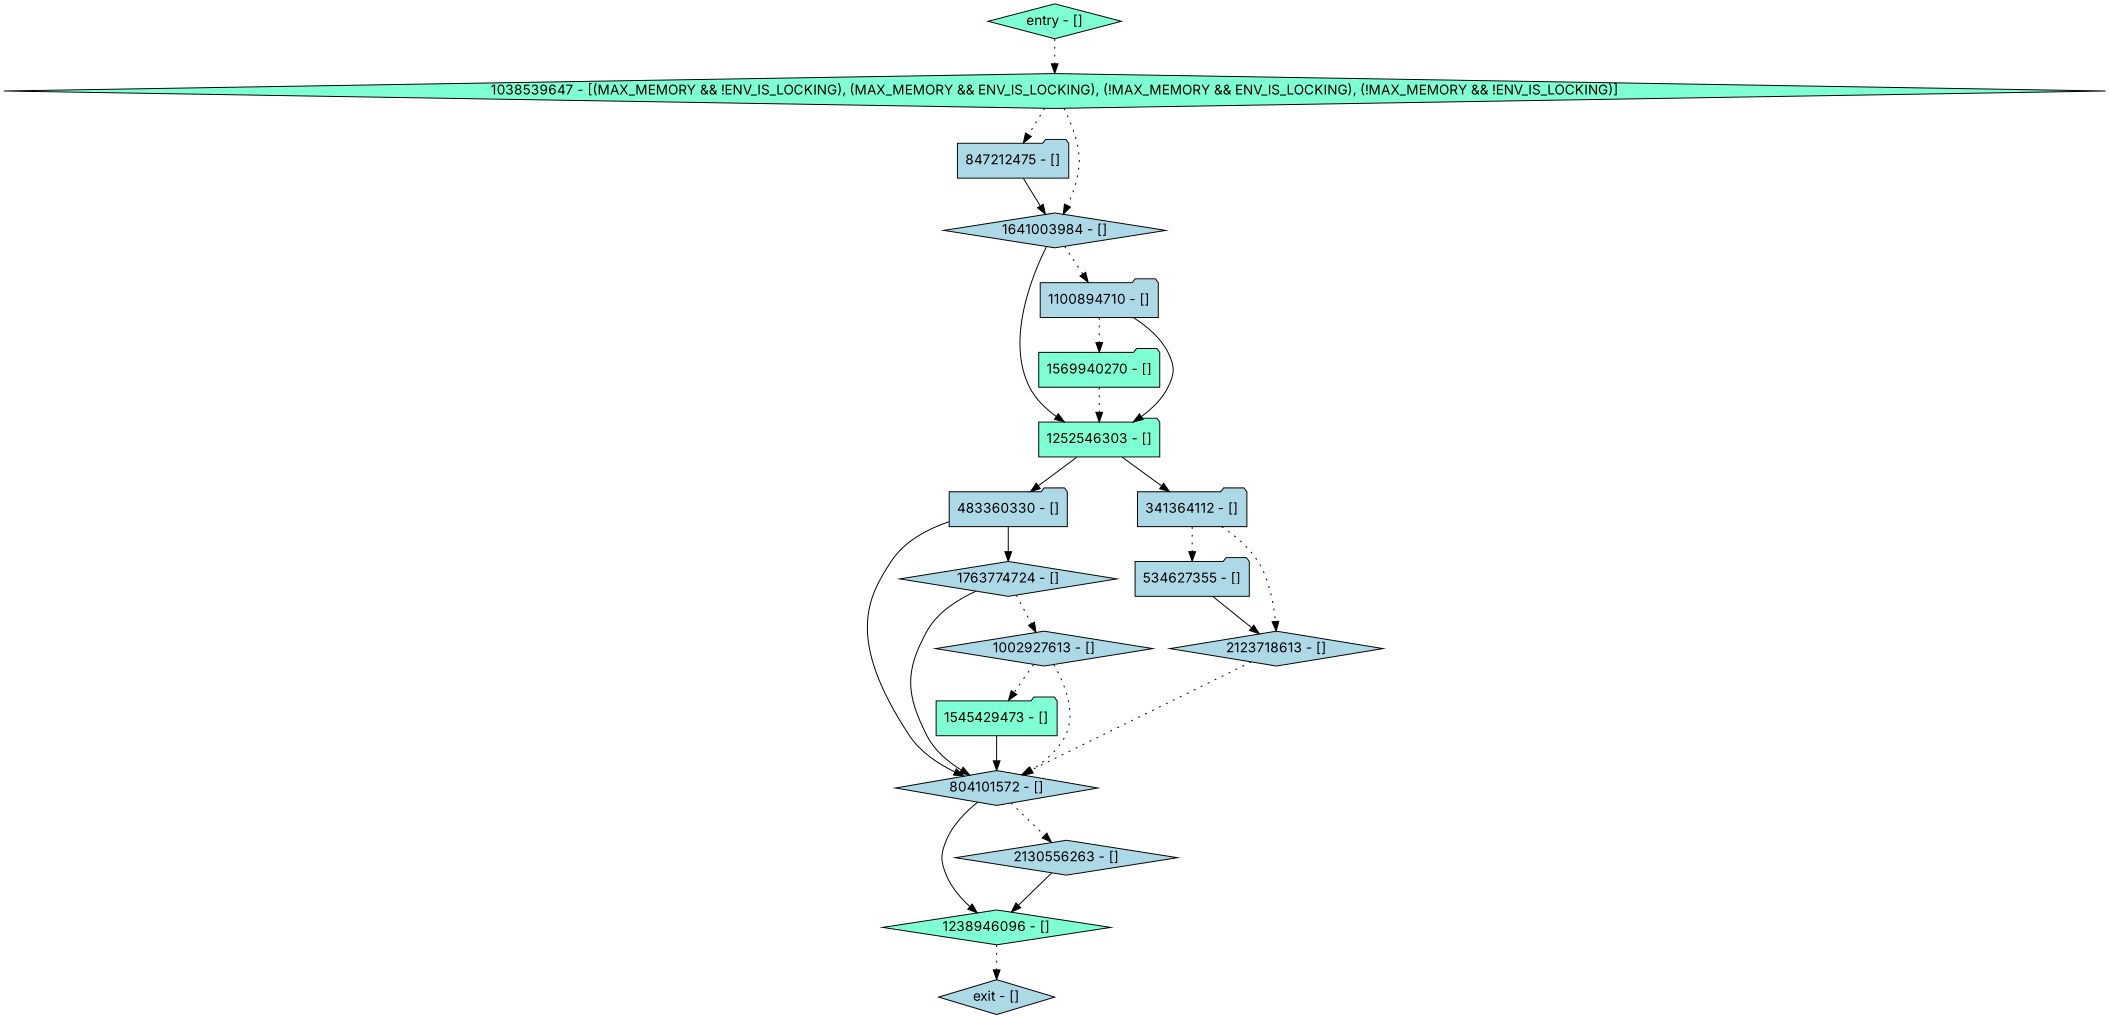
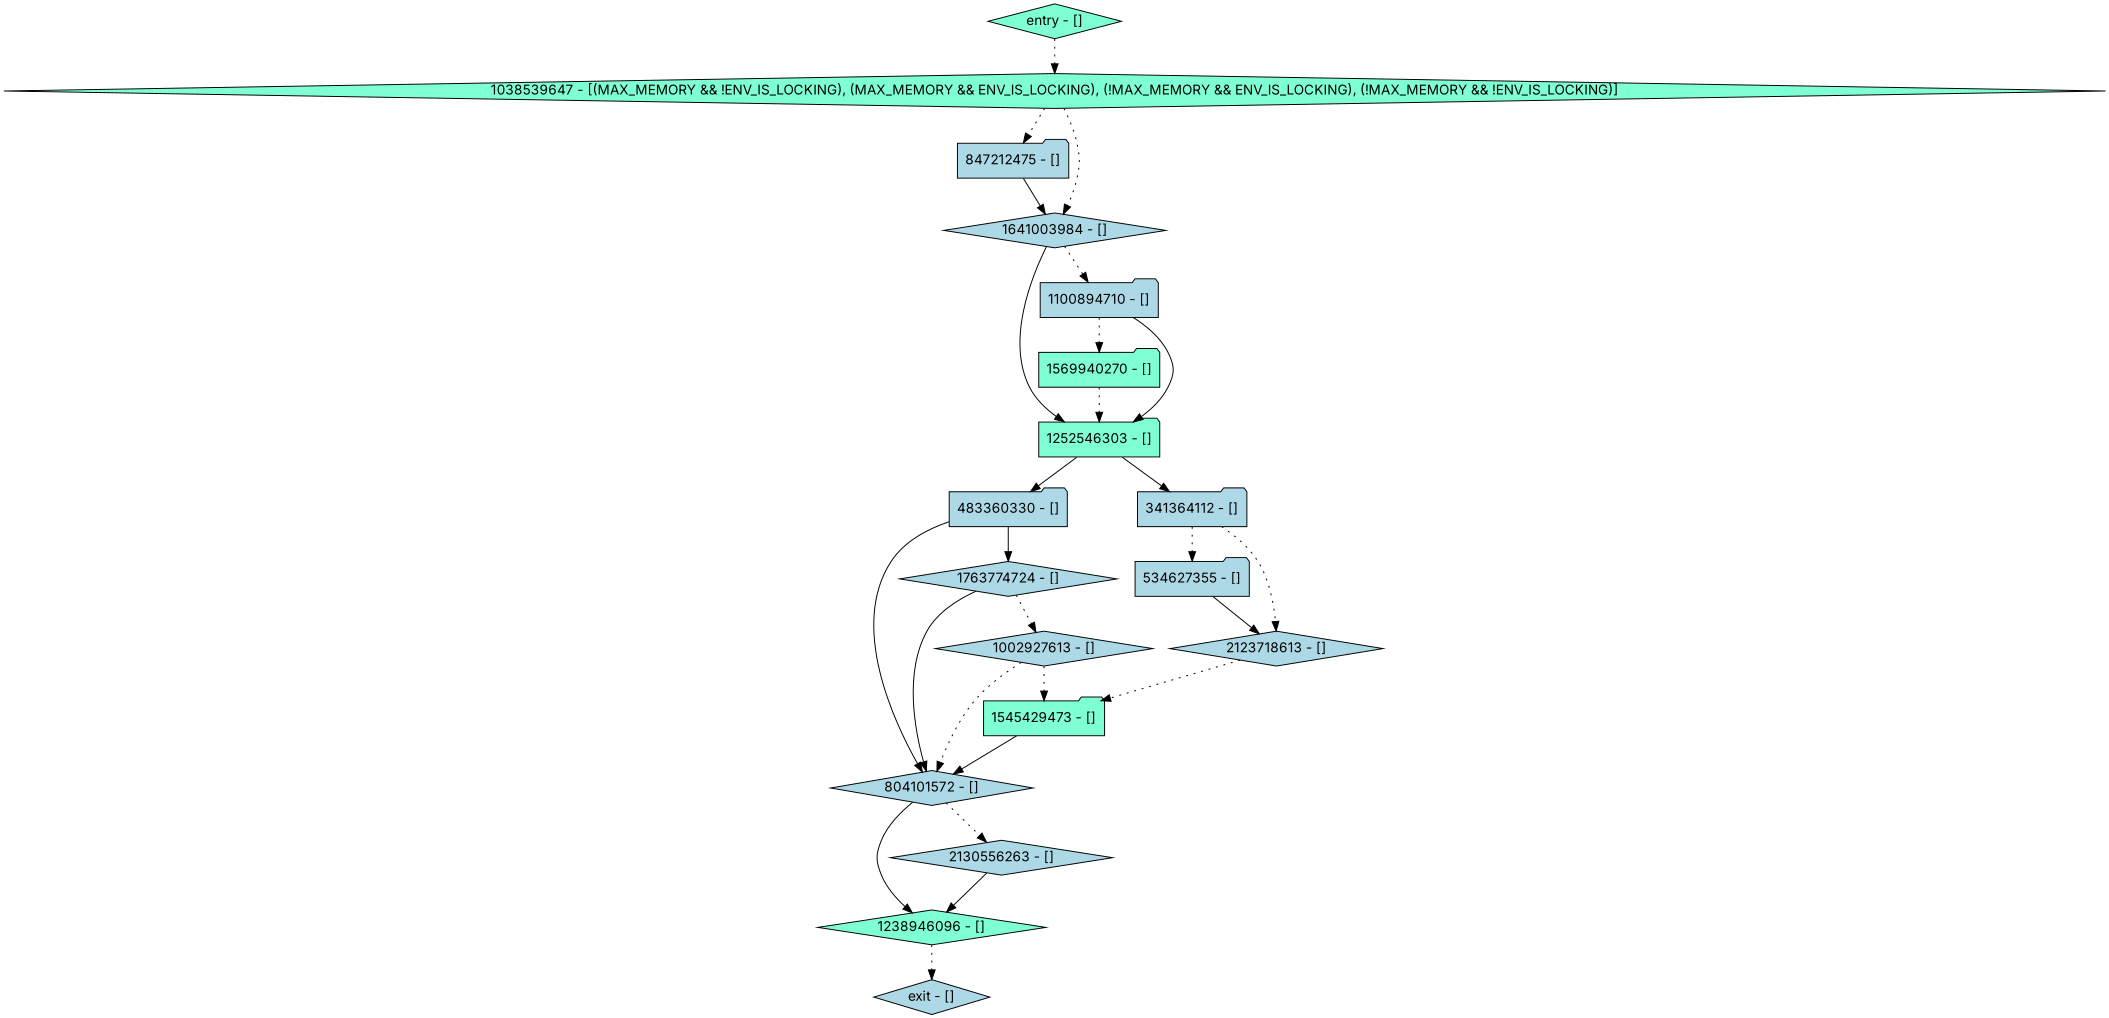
  digraph {
    fontname=Inter
    node [fillcolor=lightblue fontname=Inter shape=diamond style=filled]
    edge [fontname=Inter style=dotted]
    n1 [fillcolor=aquamarine label="1545429473 - []" shape=folder]
    n2 [label="804101572 - []"]
    n3 [fillcolor=aquamarine label="1238946096 - []"]
    n4 [label="2130556263 - []"]
    n5 [label="534627355 - []" shape=folder]
    n6 [label="2123718613 - []"]
    n7 [label="exit - []"]
    n8 [label="1002927613 - []"]
    n9 [fillcolor=aquamarine label="1569940270 - []" shape=folder]
    n10 [fillcolor=aquamarine label="1252546303 - []" shape=folder]
    n11 [label="483360330 - []" shape=folder]
    n12 [label="341364112 - []" shape=folder]
    n13 [label="1763774724 - []"]
    n14 [fillcolor=aquamarine label="entry - []"]
    n15 [fillcolor=aquamarine label="1038539647 - [(MAX_MEMORY && !ENV_IS_LOCKING), (MAX_MEMORY && ENV_IS_LOCKING), (!MAX_MEMORY && ENV_IS_LOCKING), (!MAX_MEMORY && !ENV_IS_LOCKING)]"]
    n16 [label="847212475 - []" shape=folder]
    n17 [label="1641003984 - []"]
    n18 [label="1100894710 - []" shape=folder]
    n1 -> n2 [style=solid]
    n2 -> n3 [style=solid]
    n2 -> n4
    n3 -> n7
    n4 -> n3 [style=solid]
    n5 -> n6 [style=solid]
-   n6 -> n2
+   n6 -> n1
    n8 -> n1
    n8 -> n2
    n9 -> n10
    n10 -> n11 [style=solid]
    n10 -> n12 [style=solid]
    n11 -> n2 [style=solid]
    n11 -> n13 [style=solid]
    n12 -> n5
    n12 -> n6
    n13 -> n2 [style=solid]
    n13 -> n8
    n14 -> n15
    n15 -> n16
    n15 -> n17
    n16 -> n17 [style=solid]
    n17 -> n10 [style=solid]
    n17 -> n18
    n18 -> n9
    n18 -> n10 [style=solid]
  }
